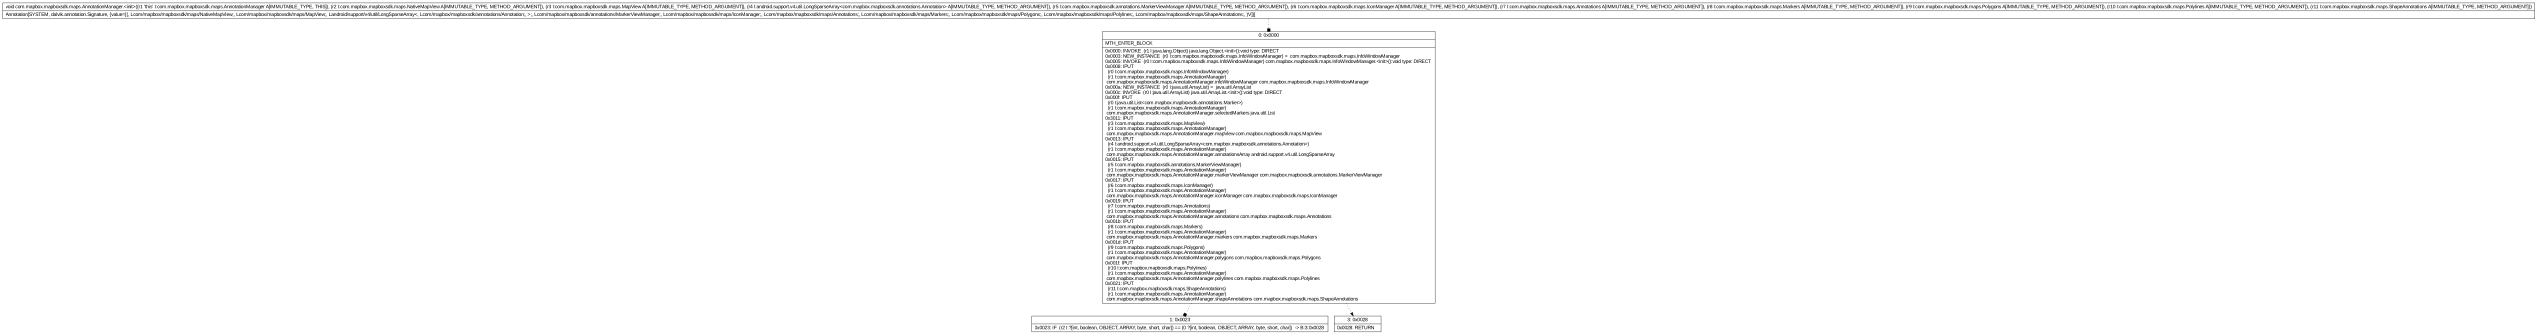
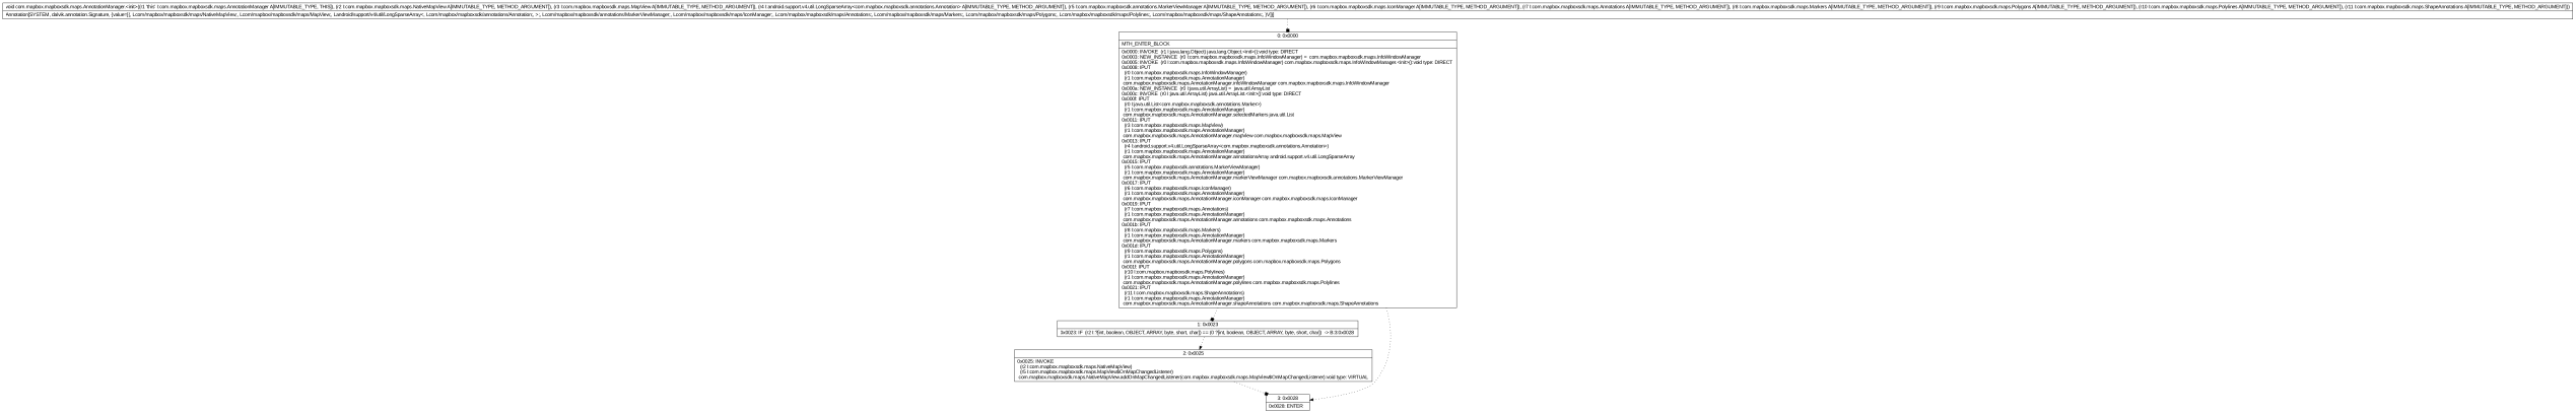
  digraph {
    fontname="Liberation Sans"
    node [fontname="Liberation Sans" shape=record]
    edge [arrowhead=box fontname="Liberation Sans" style=dotted]
-   n1 [label="{0\:\ 0x0000|MTH_ENTER_BLOCK\l|0x0000: INVOKE  (r1 I:java.lang.Object) java.lang.Object.\<init\>():void type: DIRECT \l0x0003: NEW_INSTANCE  (r0 I:com.mapbox.mapboxsdk.maps.InfoWindowManager) =  com.mapbox.mapboxsdk.maps.InfoWindowManager \l0x0005: INVOKE  (r0 I:com.mapbox.mapboxsdk.maps.InfoWindowManager) com.mapbox.mapboxsdk.maps.InfoWindowManager.\<init\>():void type: DIRECT \l0x0008: IPUT  \l  (r0 I:com.mapbox.mapboxsdk.maps.InfoWindowManager)\l  (r1 I:com.mapbox.mapboxsdk.maps.AnnotationManager)\l com.mapbox.mapboxsdk.maps.AnnotationManager.infoWindowManager com.mapbox.mapboxsdk.maps.InfoWindowManager \l0x000a: NEW_INSTANCE  (r0 I:java.util.ArrayList) =  java.util.ArrayList \l0x000c: INVOKE  (r0 I:java.util.ArrayList) java.util.ArrayList.\<init\>():void type: DIRECT \l0x000f: IPUT  \l  (r0 I:java.util.List\<com.mapbox.mapboxsdk.annotations.Marker\>)\l  (r1 I:com.mapbox.mapboxsdk.maps.AnnotationManager)\l com.mapbox.mapboxsdk.maps.AnnotationManager.selectedMarkers java.util.List \l0x3011: IPUT  \l  (r3 I:com.mapbox.mapboxsdk.maps.MapView)\l  (r1 I:com.mapbox.mapboxsdk.maps.AnnotationManager)\l com.mapbox.mapboxsdk.maps.AnnotationManager.mapView com.mapbox.mapboxsdk.maps.MapView \l0x0013: IPUT  \l  (r4 I:android.support.v4.util.LongSparseArray\<com.mapbox.mapboxsdk.annotations.Annotation\>)\l  (r1 I:com.mapbox.mapboxsdk.maps.AnnotationManager)\l com.mapbox.mapboxsdk.maps.AnnotationManager.annotationsArray android.support.v4.util.LongSparseArray \l0x0015: IPUT  \l  (r5 I:com.mapbox.mapboxsdk.annotations.MarkerViewManager)\l  (r1 I:com.mapbox.mapboxsdk.maps.AnnotationManager)\l com.mapbox.mapboxsdk.maps.AnnotationManager.markerViewManager com.mapbox.mapboxsdk.annotations.MarkerViewManager \l0x0017: IPUT  \l  (r6 I:com.mapbox.mapboxsdk.maps.IconManager)\l  (r1 I:com.mapbox.mapboxsdk.maps.AnnotationManager)\l com.mapbox.mapboxsdk.maps.AnnotationManager.iconManager com.mapbox.mapboxsdk.maps.IconManager \l0x0019: IPUT  \l  (r7 I:com.mapbox.mapboxsdk.maps.Annotations)\l  (r1 I:com.mapbox.mapboxsdk.maps.AnnotationManager)\l com.mapbox.mapboxsdk.maps.AnnotationManager.annotations com.mapbox.mapboxsdk.maps.Annotations \l0x001b: IPUT  \l  (r8 I:com.mapbox.mapboxsdk.maps.Markers)\l  (r1 I:com.mapbox.mapboxsdk.maps.AnnotationManager)\l com.mapbox.mapboxsdk.maps.AnnotationManager.markers com.mapbox.mapboxsdk.maps.Markers \l0x001d: IPUT  \l  (r9 I:com.mapbox.mapboxsdk.maps.Polygons)\l  (r1 I:com.mapbox.mapboxsdk.maps.AnnotationManager)\l com.mapbox.mapboxsdk.maps.AnnotationManager.polygons com.mapbox.mapboxsdk.maps.Polygons \l0x001f: IPUT  \l  (r10 I:com.mapbox.mapboxsdk.maps.Polylines)\l  (r1 I:com.mapbox.mapboxsdk.maps.AnnotationManager)\l com.mapbox.mapboxsdk.maps.AnnotationManager.polylines com.mapbox.mapboxsdk.maps.Polylines \l0x0021: IPUT  \l  (r11 I:com.mapbox.mapboxsdk.maps.ShapeAnnotations)\l  (r1 I:com.mapbox.mapboxsdk.maps.AnnotationManager)\l com.mapbox.mapboxsdk.maps.AnnotationManager.shapeAnnotations com.mapbox.mapboxsdk.maps.ShapeAnnotations \l}"]
+   n1 [label="{0\:\ 0x0000|MTH_ENTER_BLOCK\l|0x0000: INVOKE  (r1 I:java.lang.Object) java.lang.Object.\<init\>():void type: DIRECT \l0x0003: NEW_INSTANCE  (r0 I:com.mapbox.mapboxsdk.maps.InfoWindowManager) =  com.mapbox.mapboxsdk.maps.InfoWindowManager \l0x0005: INVOKE  (r0 I:com.mapbox.mapboxsdk.maps.InfoWindowManager) com.mapbox.mapboxsdk.maps.InfoWindowManager.\<init\>():void type: DIRECT \l0x0008: IPUT  \l  (r0 I:com.mapbox.mapboxsdk.maps.InfoWindowManager)\l  (r1 I:com.mapbox.mapboxsdk.maps.AnnotationManager)\l com.mapbox.mapboxsdk.maps.AnnotationManager.infoWindowManager com.mapbox.mapboxsdk.maps.InfoWindowManager \l0x000a: NEW_INSTANCE  (r0 I:java.util.ArrayList) =  java.util.ArrayList \l0x000c: INVOKE  (r0 I:java.util.ArrayList) java.util.ArrayList.\<init\>():void type: DIRECT \l0x000f: IPUT  \l  (r0 I:java.util.List\<com.mapbox.mapboxsdk.annotations.Marker\>)\l  (r1 I:com.mapbox.mapboxsdk.maps.AnnotationManager)\l com.mapbox.mapboxsdk.maps.AnnotationManager.selectedMarkers java.util.List \l0x0011: IPUT  \l  (r3 I:com.mapbox.mapboxsdk.maps.MapView)\l  (r1 I:com.mapbox.mapboxsdk.maps.AnnotationManager)\l com.mapbox.mapboxsdk.maps.AnnotationManager.mapView com.mapbox.mapboxsdk.maps.MapView \l0x0013: IPUT  \l  (r4 I:android.support.v4.util.LongSparseArray\<com.mapbox.mapboxsdk.annotations.Annotation\>)\l  (r1 I:com.mapbox.mapboxsdk.maps.AnnotationManager)\l com.mapbox.mapboxsdk.maps.AnnotationManager.annotationsArray android.support.v4.util.LongSparseArray \l0x0015: IPUT  \l  (r5 I:com.mapbox.mapboxsdk.annotations.MarkerViewManager)\l  (r1 I:com.mapbox.mapboxsdk.maps.AnnotationManager)\l com.mapbox.mapboxsdk.maps.AnnotationManager.markerViewManager com.mapbox.mapboxsdk.annotations.MarkerViewManager \l0x0017: IPUT  \l  (r6 I:com.mapbox.mapboxsdk.maps.IconManager)\l  (r1 I:com.mapbox.mapboxsdk.maps.AnnotationManager)\l com.mapbox.mapboxsdk.maps.AnnotationManager.iconManager com.mapbox.mapboxsdk.maps.IconManager \l0x0019: IPUT  \l  (r7 I:com.mapbox.mapboxsdk.maps.Annotations)\l  (r1 I:com.mapbox.mapboxsdk.maps.AnnotationManager)\l com.mapbox.mapboxsdk.maps.AnnotationManager.annotations com.mapbox.mapboxsdk.maps.Annotations \l0x001b: IPUT  \l  (r8 I:com.mapbox.mapboxsdk.maps.Markers)\l  (r1 I:com.mapbox.mapboxsdk.maps.AnnotationManager)\l com.mapbox.mapboxsdk.maps.AnnotationManager.markers com.mapbox.mapboxsdk.maps.Markers \l0x001d: IPUT  \l  (r9 I:com.mapbox.mapboxsdk.maps.Polygons)\l  (r1 I:com.mapbox.mapboxsdk.maps.AnnotationManager)\l com.mapbox.mapboxsdk.maps.AnnotationManager.polygons com.mapbox.mapboxsdk.maps.Polygons \l0x001f: IPUT  \l  (r10 I:com.mapbox.mapboxsdk.maps.Polylines)\l  (r1 I:com.mapbox.mapboxsdk.maps.AnnotationManager)\l com.mapbox.mapboxsdk.maps.AnnotationManager.polylines com.mapbox.mapboxsdk.maps.Polylines \l0x0021: IPUT  \l  (r11 I:com.mapbox.mapboxsdk.maps.ShapeAnnotations)\l  (r1 I:com.mapbox.mapboxsdk.maps.AnnotationManager)\l com.mapbox.mapboxsdk.maps.AnnotationManager.shapeAnnotations com.mapbox.mapboxsdk.maps.ShapeAnnotations \l}"]
    n2 [label="{1\:\ 0x0023|0x0023: IF  (r2 I:?[int, boolean, OBJECT, ARRAY, byte, short, char]) == (0 ?[int, boolean, OBJECT, ARRAY, byte, short, char])  \-\> B:3:0x0028 \l}"]
-   n3 [label="{3\:\ 0x0028|0x0028: RETURN   \l}"]
+   n3 [label="{3\:\ 0x0028|0x0028: ENTER   \l}"]
+   n4 [label="{2\:\ 0x0025|0x0025: INVOKE  \l  (r2 I:com.mapbox.mapboxsdk.maps.NativeMapView)\l  (r5 I:com.mapbox.mapboxsdk.maps.MapView$OnMapChangedListener)\l com.mapbox.mapboxsdk.maps.NativeMapView.addOnMapChangedListener(com.mapbox.mapboxsdk.maps.MapView$OnMapChangedListener):void type: VIRTUAL \l}"]
    n5 [label="{void com.mapbox.mapboxsdk.maps.AnnotationManager.\<init\>((r1 'this' I:com.mapbox.mapboxsdk.maps.AnnotationManager A[IMMUTABLE_TYPE, THIS]), (r2 I:com.mapbox.mapboxsdk.maps.NativeMapView A[IMMUTABLE_TYPE, METHOD_ARGUMENT]), (r3 I:com.mapbox.mapboxsdk.maps.MapView A[IMMUTABLE_TYPE, METHOD_ARGUMENT]), (r4 I:android.support.v4.util.LongSparseArray\<com.mapbox.mapboxsdk.annotations.Annotation\> A[IMMUTABLE_TYPE, METHOD_ARGUMENT]), (r5 I:com.mapbox.mapboxsdk.annotations.MarkerViewManager A[IMMUTABLE_TYPE, METHOD_ARGUMENT]), (r6 I:com.mapbox.mapboxsdk.maps.IconManager A[IMMUTABLE_TYPE, METHOD_ARGUMENT]), (r7 I:com.mapbox.mapboxsdk.maps.Annotations A[IMMUTABLE_TYPE, METHOD_ARGUMENT]), (r8 I:com.mapbox.mapboxsdk.maps.Markers A[IMMUTABLE_TYPE, METHOD_ARGUMENT]), (r9 I:com.mapbox.mapboxsdk.maps.Polygons A[IMMUTABLE_TYPE, METHOD_ARGUMENT]), (r10 I:com.mapbox.mapboxsdk.maps.Polylines A[IMMUTABLE_TYPE, METHOD_ARGUMENT]), (r11 I:com.mapbox.mapboxsdk.maps.ShapeAnnotations A[IMMUTABLE_TYPE, METHOD_ARGUMENT]))  | Annotation[SYSTEM, dalvik.annotation.Signature, \{value=[(, Lcom\/mapbox\/mapboxsdk\/maps\/NativeMapView;, Lcom\/mapbox\/mapboxsdk\/maps\/MapView;, Landroid\/support\/v4\/util\/LongSparseArray\<, Lcom\/mapbox\/mapboxsdk\/annotations\/Annotation;, \>;, Lcom\/mapbox\/mapboxsdk\/annotations\/MarkerViewManager;, Lcom\/mapbox\/mapboxsdk\/maps\/IconManager;, Lcom\/mapbox\/mapboxsdk\/maps\/Annotations;, Lcom\/mapbox\/mapboxsdk\/maps\/Markers;, Lcom\/mapbox\/mapboxsdk\/maps\/Polygons;, Lcom\/mapbox\/mapboxsdk\/maps\/Polylines;, Lcom\/mapbox\/mapboxsdk\/maps\/ShapeAnnotations;, )V]\}]\l}"]
    n1 -> n2
    n1 -> n3 [arrowhead=normal]
+   n2 -> n4 [arrowhead=normal]
+   n4 -> n3
    n5 -> n1
  }
